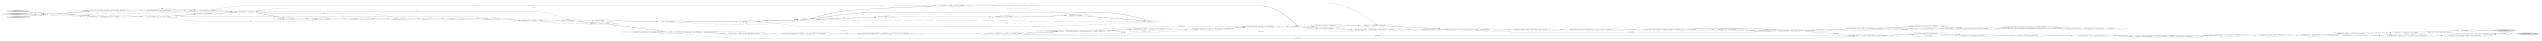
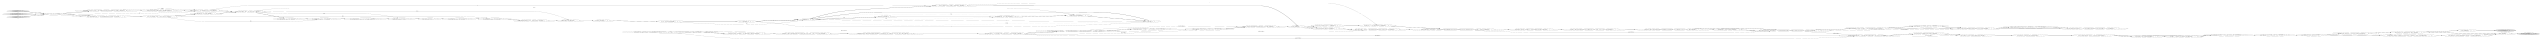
  digraph {
    fontname="Roboto Mono"
    rankdir=LR
    node [fillcolor=white fontname="Roboto Mono" shape=ellipse style=filled]
    edge [fontname="Roboto Mono" style=bold]
    n1 [label="assertTrue(r.leaves().size() > 1)@@@28@@@['0', '0', '1']"]
    n2 [label="IndexSearcher s = new IndexSearcher(r)@@@29@@@['0', '0', '1']"]
    n3 [label="BitDocIdSetFilter parentsFilter = new BitDocIdSetCachingWrapperFilter(new QueryWrapperFilter(new TermQuery(new Term(\"docType\",\"resume\"))))@@@30@@@['1', '1', '1']"]
    n4 [label="BooleanQuery.Builder fullQuery = new BooleanQuery.Builder()@@@35@@@['1', '1', '1']"]
    n5 [label="assertEquals(\"java\",childDoc.get(\"skill\"))@@@37@@@['1', '1', '0']"]
    n6 [label="fullQuery.add(new BooleanClause(childJoinQuery,Occur.MUST))@@@36@@@['1', '1', '1']"]
    n7 [label="ToParentBlockJoinCollector c = new ToParentBlockJoinCollector(Sort.RELEVANCE,1,true,true)@@@38@@@['1', '1', '1']"]
    n8 [label="fullQuery.add(new BooleanClause(new MatchAllDocsQuery(),Occur.MUST))@@@37@@@['0', '0', '1']"]
    n9 [label="BooleanQuery.Builder fullQuery = new BooleanQuery.Builder()@@@24@@@['1', '1', '0']"]
    n10 [label="fullQuery.add(new BooleanClause(parentQuery,Occur.MUST))@@@25@@@['1', '1', '0']"]
    n11 [label="fullQuery.add(new BooleanClause(childJoinQuery,Occur.MUST))@@@26@@@['1', '1', '0']"]
    n12 [label="int i = 0@@@19@@@['0', '0', '1']"]
    n13 [label="i < num@@@20@@@['0', '0', '1']" shape=diamond]
    n14 [label="i++@@@21@@@['0', '0', '1']"]
    n15 [label="docs.clear()@@@22@@@['0', '0', '1']"]
    n16 [label="docs.add(makeJob(\"java\",2007))@@@23@@@['0', '0', '1']"]
    n17 [label="IndexReader r = DirectoryReader.open(w,random().nextBoolean())@@@26@@@['0', '0', '1']"]
    n18 [label="w.addDocuments(docs)@@@24@@@['0', '0', '1']"]
    n19 [label="docs.add(makeJob(\"java\",2007))@@@6@@@['1', '1', '0']"]
    n20 [label="final List<Document> docs = new ArrayList<>()@@@7@@@['1', '1', '1']"]
    n21 [label="w.addDocuments(docs)@@@16@@@['1', '1', '1']"]
    n22 [label="w.addDocuments(docs)@@@11@@@['1', '1', '1']"]
    n23 [label="docs.add(makeJob(\"java\",2007))@@@8@@@['1', '1', '1']"]
    n24 [label="assertEquals(\"Lisa\",parentDoc.get(\"name\"))@@@49@@@['1', '0', '1']"]
    n25 [label="r.close()@@@50@@@['0', '0', '1']"]
    n26 [label="r.close()@@@53@@@['1', '1', '0']"]
    n27 [fillcolor=lightgray label="dir.close()@@@51@@@['0', '0', '1']"]
    n28 [fillcolor=lightgray label="dir.close()@@@54@@@['0', '1', '0']"]
    n29 [fillcolor=lightgray label="testSimple['0', '1', '0']" shape=diamond]
    n30 [label="final Directory dir = newDirectory()@@@3@@@['1', '1', '1']"]
    n31 [label="final RandomIndexWriter w = new RandomIndexWriter(random(),dir)@@@4@@@['1', '1', '0']"]
    n32 [label="final IndexWriterConfig config = new IndexWriterConfig(new MockAnalyzer(random()))@@@4@@@['0', '0', '1']"]
    n33 [label="final IndexWriter w = new IndexWriter(dir,config)@@@6@@@['0', '0', '1']"]
    n34 [label="TopGroups<Integer> results = c.getTopGroups(childJoinQuery,null,0,10,0,true)@@@40@@@['1', '1', '1']"]
    n35 [label="assertFalse(Float.isNaN(results.maxScore))@@@41@@@['1', '1', '1']"]
    n36 [label="assertEquals(1,results.totalGroupedHitCount)@@@42@@@['1', '1', '1']"]
    n37 [label="assertEquals(1,results.groups.length)@@@43@@@['1', '1', '1']"]
    n38 [label="assertEquals(1,group.totalHits)@@@34@@@['1', '1', '0']"]
    n39 [label="ToParentBlockJoinQuery childJoinQuery = new ToParentBlockJoinQuery(childQuery.build(),parentsFilter,ScoreMode.Avg)@@@34@@@['1', '1', '1']"]
    n40 [label="final List<Document> docs = new ArrayList<>()@@@5@@@['1', '1', '0']"]
    n41 [label="docs.add(makeJob(\"python\",2010))@@@9@@@['1', '1', '1']"]
    n42 [label="docs.add(makeJob(\"java\",2006))@@@14@@@['1', '1', '1']"]
    n43 [label="childQuery.add(new BooleanClause(NumericRangeQuery.newIntRange(\"year\",2006,2011,true,true),Occur.MUST))@@@21@@@['1', '1', '0']"]
    n44 [label="Query parentQuery = new TermQuery(new Term(\"country\",\"United Kingdom\"))@@@22@@@['1', '1', '0']"]
    n45 [label="ToParentBlockJoinQuery childJoinQuery = new ToParentBlockJoinQuery(childQuery.build(),parentsFilter,ScoreMode.Avg)@@@23@@@['1', '1', '0']"]
    n46 [label="int num = atLeast(10)@@@18@@@['0', '0', '1']"]
    n47 [label="StoredDocument parentDoc = s.doc(group.groupValue)@@@48@@@['1', '0', '1']"]
    n48 [label="fullChildQuery.add(new TermQuery(new Term(\"skill\",\"foosball\")),Occur.FILTER)@@@51@@@['0', '1', '0']"]
    n49 [label="assertEquals(0,s.search(fullChildQuery.build(),1).totalHits)@@@52@@@['0', '1', '0']"]
    n50 [label="docs.add(makeResume(\"Lisa\",\"United Kingdom\"))@@@10@@@['1', '1', '1']"]
    n51 [label="docs.add(makeResume(\"Frank\",\"United States\"))@@@15@@@['1', '1', '1']"]
-   n52 [label="IndexSearcher s = newSearcher(r)@@@17@@@['1', '1', '0']"]
    n53 [label="BitDocIdSetFilter parentsFilter = new BitDocIdSetCachingWrapperFilter(new QueryWrapperFilter(new TermQuery(new Term(\"docType\",\"resume\"))))@@@18@@@['1', '1', '0']"]
    n54 [label="BooleanQuery.Builder childQuery = new BooleanQuery.Builder()@@@19@@@['1', '1', '0']"]
    n55 [label="StoredDocument childDoc = s.doc(group.scoreDocs(0(.doc)@@@45@@@['1', '1', '1']"]
    n56 [label="assertEquals(\"java\",childDoc.get(\"skill\"))@@@46@@@['1', '1', '1']"]
    n57 [label="assertNotNull(group.groupValue)@@@47@@@['1', '1', '1']"]
    n58 [label="BooleanQuery.Builder childQuery = new BooleanQuery.Builder()@@@31@@@['1', '1', '1']"]
    n59 [label="childQuery.add(new BooleanClause(new TermQuery(new Term(\"skill\",\"java\")),Occur.MUST))@@@32@@@['1', '1', '1']"]
    n60 [label="childQuery.add(new BooleanClause(NumericRangeQuery.newIntRange(\"year\",2006,2011,true,true),Occur.MUST))@@@33@@@['1', '1', '1']"]
    n61 [label="w.close()@@@27@@@['1', '1', '1']"]
    n62 [label="w.commit()@@@17@@@['0', '0', '1']"]
    n63 [label="config.setMergePolicy(NoMergePolicy.INSTANCE)@@@5@@@['0', '0', '1']"]
    n64 [label="final GroupDocs<Integer> group = results.groups(0(@@@44@@@['1', '1', '1']"]
    n65 [label="docs.clear()@@@12@@@['1', '1', '1']"]
    n66 [label="docs.add(makeJob(\"ruby\",2005))@@@13@@@['1', '1', '1']"]
    n67 [label="childQuery.add(new BooleanClause(new TermQuery(new Term(\"skill\",\"java\")),Occur.MUST))@@@20@@@['1', '1', '0']"]
    n68 [label="assertEquals(1,hits.totalHits)@@@46@@@['1', '1', '0']"]
    n69 [label="childDoc = s.doc(hits.scoreDocs(0(.doc)@@@47@@@['1', '1', '0']"]
    n70 [fillcolor=lightgray label="testEmptyChildFilter['0', '0', '1']" shape=diamond]
    n71 [label="s.search(fullQuery.build(),c)@@@28@@@['1', '1', '0']"]
    n72 [label="TopGroups<Integer> results = c.getTopGroups(childJoinQuery,null,0,10,0,true)@@@29@@@['1', '1', '0']"]
    n73 [fillcolor=lightgray label="testSimple['1', '0', '0']" shape=diamond]
    n1 -> n2
    n2 -> n3
    n3 -> n39 [label=parentsFilter style=solid]
    n3 -> n58
    n4 -> n5
    n4 -> n6
    n5 -> n6
    n6 -> n7
    n6 -> n8
    n8 -> n7
    n9 -> n10
    n10 -> n11
    n11 -> n61
    n12 -> n13
    n12 -> n13 [label=i style=solid]
    n12 -> n14 [label=i style=solid]
    n13 -> n14 [label=config style=dotted]
    n13 -> n15 [label=true style=dotted]
    n13 -> n15
    n13 -> n16 [label=true style=dotted]
    n13 -> n17
    n13 -> n18 [label=true style=dotted]
    n14 -> n13 [label=i style=solid]
    n14 -> n13
    n15 -> n16
    n16 -> n18
    n17 -> n2 [label=r style=solid]
    n17 -> n61
    n18 -> n14
    n19 -> n20
    n20 -> n18 [label=docs style=solid]
    n20 -> n21 [label=docs style=solid]
    n20 -> n22 [label=docs style=solid]
    n20 -> n23
-   n21 -> n52
    n21 -> n62
    n22 -> n65
    n23 -> n41
    n24 -> n25
    n24 -> n26
    n25 -> n27
    n26 -> n28
    n29 -> n30
    n30 -> n31
    n30 -> n31 [label=dir style=solid]
    n30 -> n32
    n30 -> n33 [label=dir style=solid]
    n31 -> n40
    n32 -> n33 [label=config style=solid]
    n32 -> n63
    n33 -> n17 [label=w style=solid]
    n33 -> n20
    n34 -> n35
    n34 -> n36 [label=parentJoinQuery style=solid]
    n35 -> n36
    n36 -> n37
    n37 -> n64
    n38 -> n39
    n39 -> n4
    n39 -> n6 [label=childJoinQuery style=solid]
    n39 -> n34 [label=childJoinQuery style=solid]
    n40 -> n19
    n40 -> n41 [label=docs style=solid]
    n40 -> n42 [label=docs style=solid]
    n41 -> n50
    n42 -> n51
    n43 -> n44
    n44 -> n10 [label=parentQuery style=solid]
    n44 -> n34 [label=parentQuery style=solid]
    n44 -> n45
    n45 -> n9
    n45 -> n11 [label=childJoinQuery style=solid]
    n45 -> n72 [label=childJoinQuery style=solid]
    n46 -> n12
    n46 -> n13 [label=num style=solid]
    n47 -> n24
    n47 -> n48 [label=0 style=dashed]
    n48 -> n49
    n49 -> n26
    n50 -> n22
    n51 -> n21
-   n51 -> n52 [label=r style=solid]
-   n52 -> n53
    n53 -> n34 [label=parentsFilter style=solid]
    n53 -> n45 [label=parentsFilter style=solid]
    n53 -> n54
    n54 -> n67
    n55 -> n56
    n56 -> n57
    n57 -> n47
    n57 -> n48
    n58 -> n59
    n59 -> n60
    n60 -> n38
    n60 -> n39
    n61 -> n1
    n61 -> n71 [label=c style=solid]
    n61 -> n71
    n62 -> n46
    n63 -> n33
    n64 -> n55
    n64 -> n68
    n65 -> n66
    n66 -> n42
    n67 -> n43
    n68 -> n69
    n69 -> n55
    n70 -> n30
    n71 -> n72
    n72 -> n3
    n73 -> n30
  }
